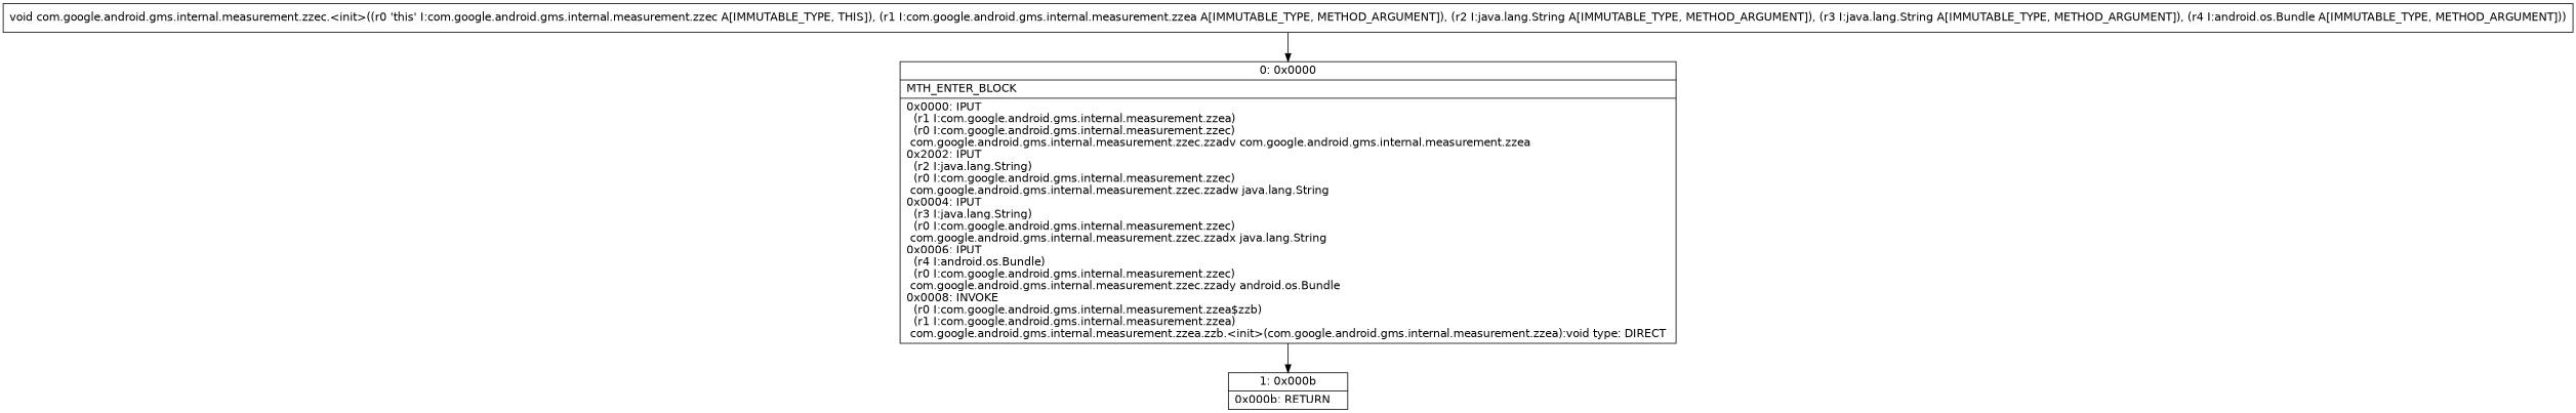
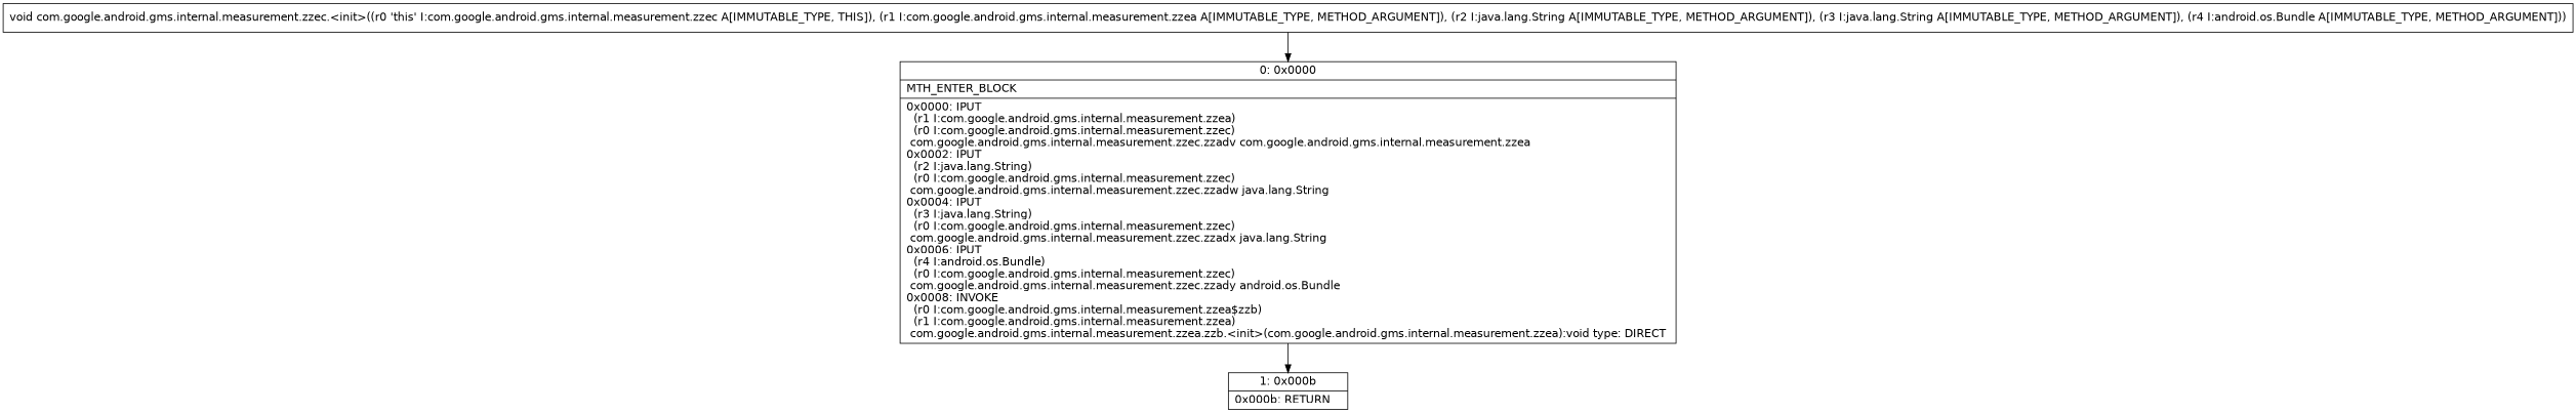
  digraph {
    fontname="DejaVu Sans"
    node [shape=record fontname="DejaVu Sans"]
    edge [fontname="DejaVu Sans"]
-   n1 [label="{0\:\ 0x0000|MTH_ENTER_BLOCK\l|0x0000: IPUT  \l  (r1 I:com.google.android.gms.internal.measurement.zzea)\l  (r0 I:com.google.android.gms.internal.measurement.zzec)\l com.google.android.gms.internal.measurement.zzec.zzadv com.google.android.gms.internal.measurement.zzea \l0x2002: IPUT  \l  (r2 I:java.lang.String)\l  (r0 I:com.google.android.gms.internal.measurement.zzec)\l com.google.android.gms.internal.measurement.zzec.zzadw java.lang.String \l0x0004: IPUT  \l  (r3 I:java.lang.String)\l  (r0 I:com.google.android.gms.internal.measurement.zzec)\l com.google.android.gms.internal.measurement.zzec.zzadx java.lang.String \l0x0006: IPUT  \l  (r4 I:android.os.Bundle)\l  (r0 I:com.google.android.gms.internal.measurement.zzec)\l com.google.android.gms.internal.measurement.zzec.zzady android.os.Bundle \l0x0008: INVOKE  \l  (r0 I:com.google.android.gms.internal.measurement.zzea$zzb)\l  (r1 I:com.google.android.gms.internal.measurement.zzea)\l com.google.android.gms.internal.measurement.zzea.zzb.\<init\>(com.google.android.gms.internal.measurement.zzea):void type: DIRECT \l}"]
+   n1 [label="{0\:\ 0x0000|MTH_ENTER_BLOCK\l|0x0000: IPUT  \l  (r1 I:com.google.android.gms.internal.measurement.zzea)\l  (r0 I:com.google.android.gms.internal.measurement.zzec)\l com.google.android.gms.internal.measurement.zzec.zzadv com.google.android.gms.internal.measurement.zzea \l0x0002: IPUT  \l  (r2 I:java.lang.String)\l  (r0 I:com.google.android.gms.internal.measurement.zzec)\l com.google.android.gms.internal.measurement.zzec.zzadw java.lang.String \l0x0004: IPUT  \l  (r3 I:java.lang.String)\l  (r0 I:com.google.android.gms.internal.measurement.zzec)\l com.google.android.gms.internal.measurement.zzec.zzadx java.lang.String \l0x0006: IPUT  \l  (r4 I:android.os.Bundle)\l  (r0 I:com.google.android.gms.internal.measurement.zzec)\l com.google.android.gms.internal.measurement.zzec.zzady android.os.Bundle \l0x0008: INVOKE  \l  (r0 I:com.google.android.gms.internal.measurement.zzea$zzb)\l  (r1 I:com.google.android.gms.internal.measurement.zzea)\l com.google.android.gms.internal.measurement.zzea.zzb.\<init\>(com.google.android.gms.internal.measurement.zzea):void type: DIRECT \l}"]
    n2 [label="{1\:\ 0x000b|0x000b: RETURN   \l}"]
    n3 [label="{void com.google.android.gms.internal.measurement.zzec.\<init\>((r0 'this' I:com.google.android.gms.internal.measurement.zzec A[IMMUTABLE_TYPE, THIS]), (r1 I:com.google.android.gms.internal.measurement.zzea A[IMMUTABLE_TYPE, METHOD_ARGUMENT]), (r2 I:java.lang.String A[IMMUTABLE_TYPE, METHOD_ARGUMENT]), (r3 I:java.lang.String A[IMMUTABLE_TYPE, METHOD_ARGUMENT]), (r4 I:android.os.Bundle A[IMMUTABLE_TYPE, METHOD_ARGUMENT])) }"]
    n1 -> n2
    n3 -> n1
  }
